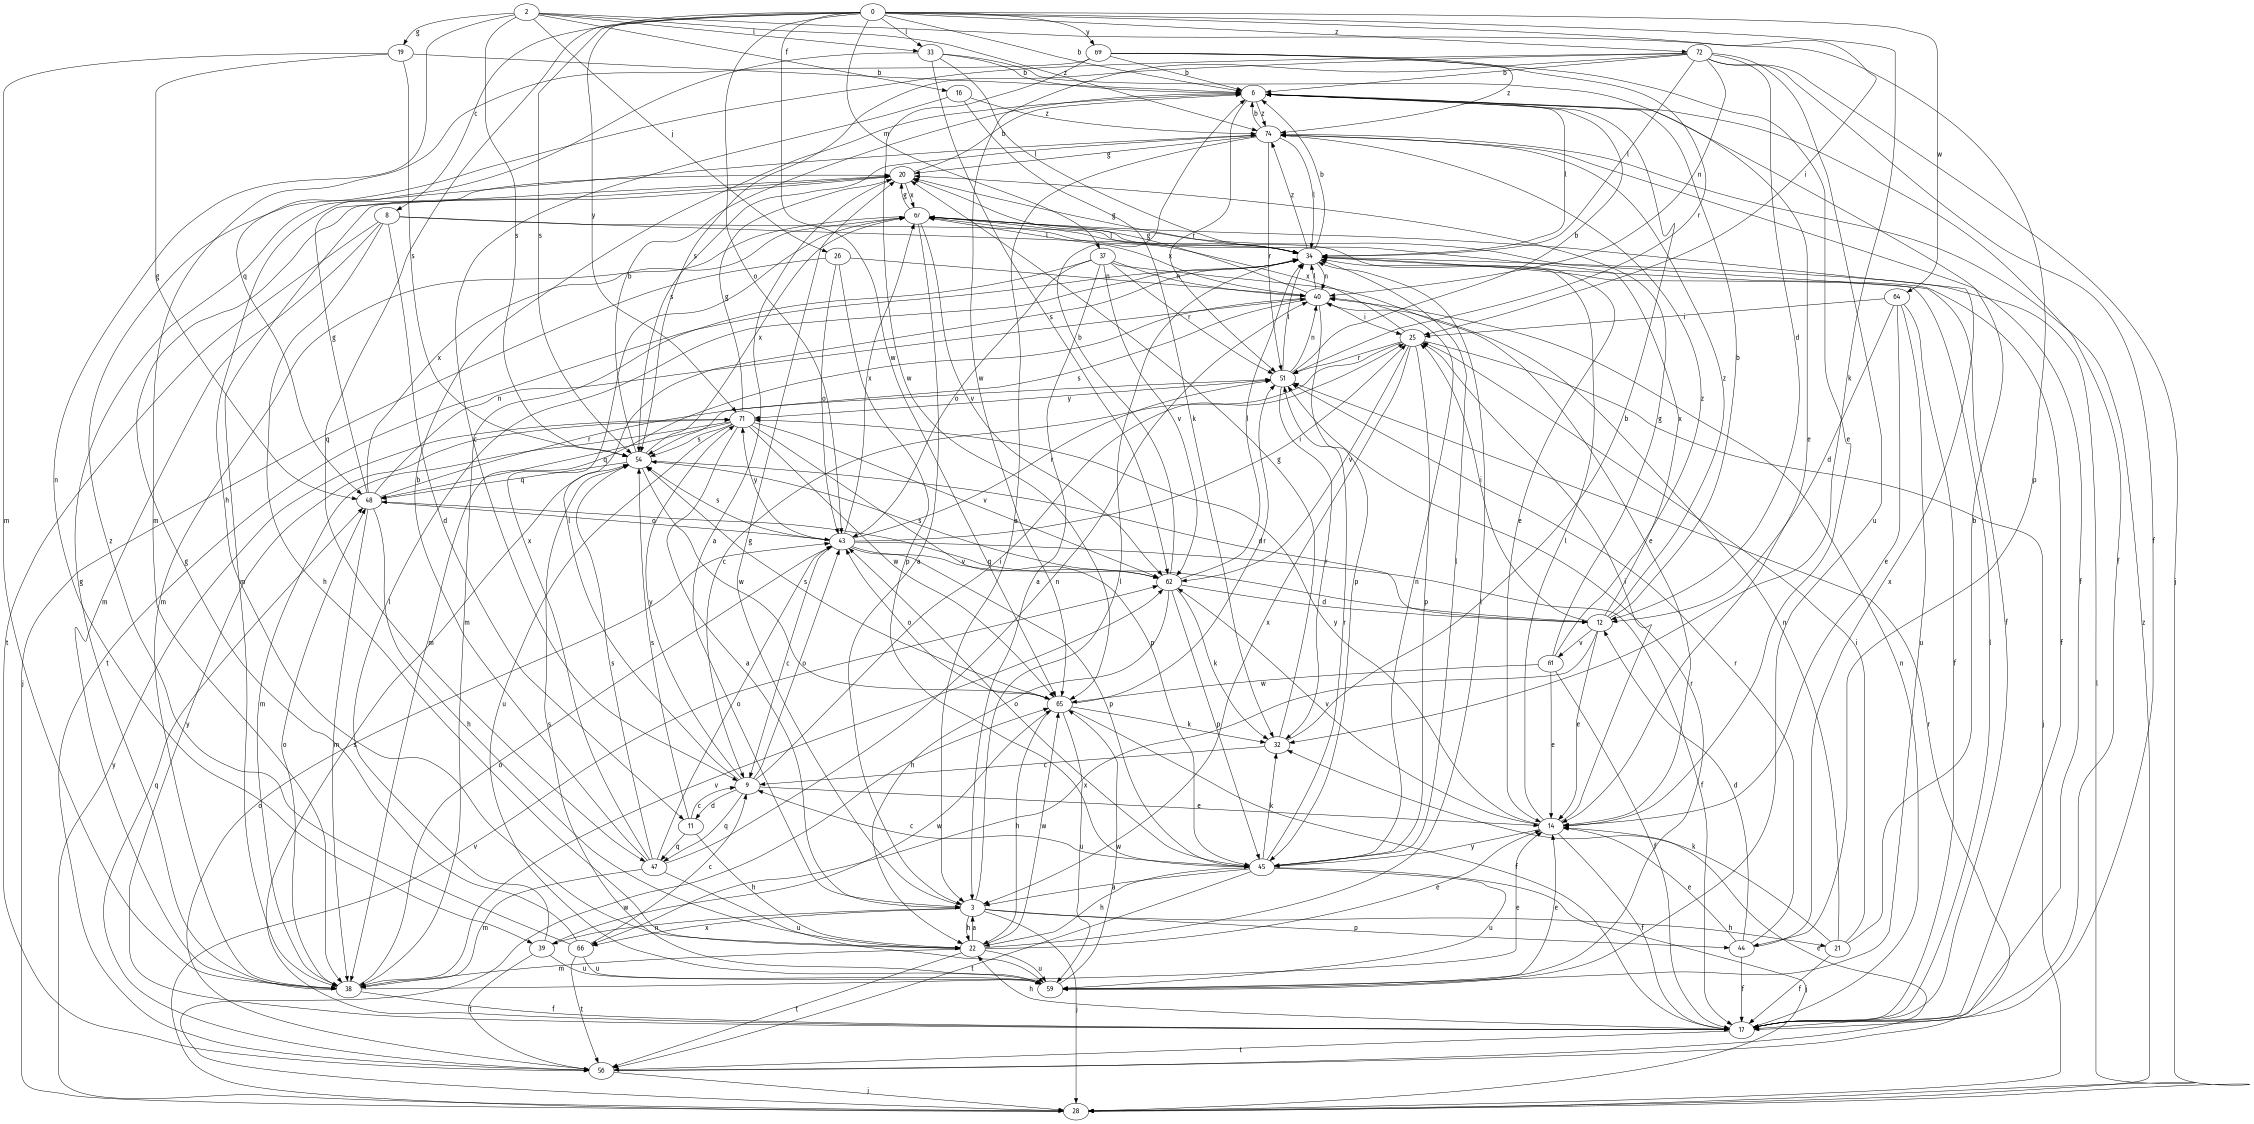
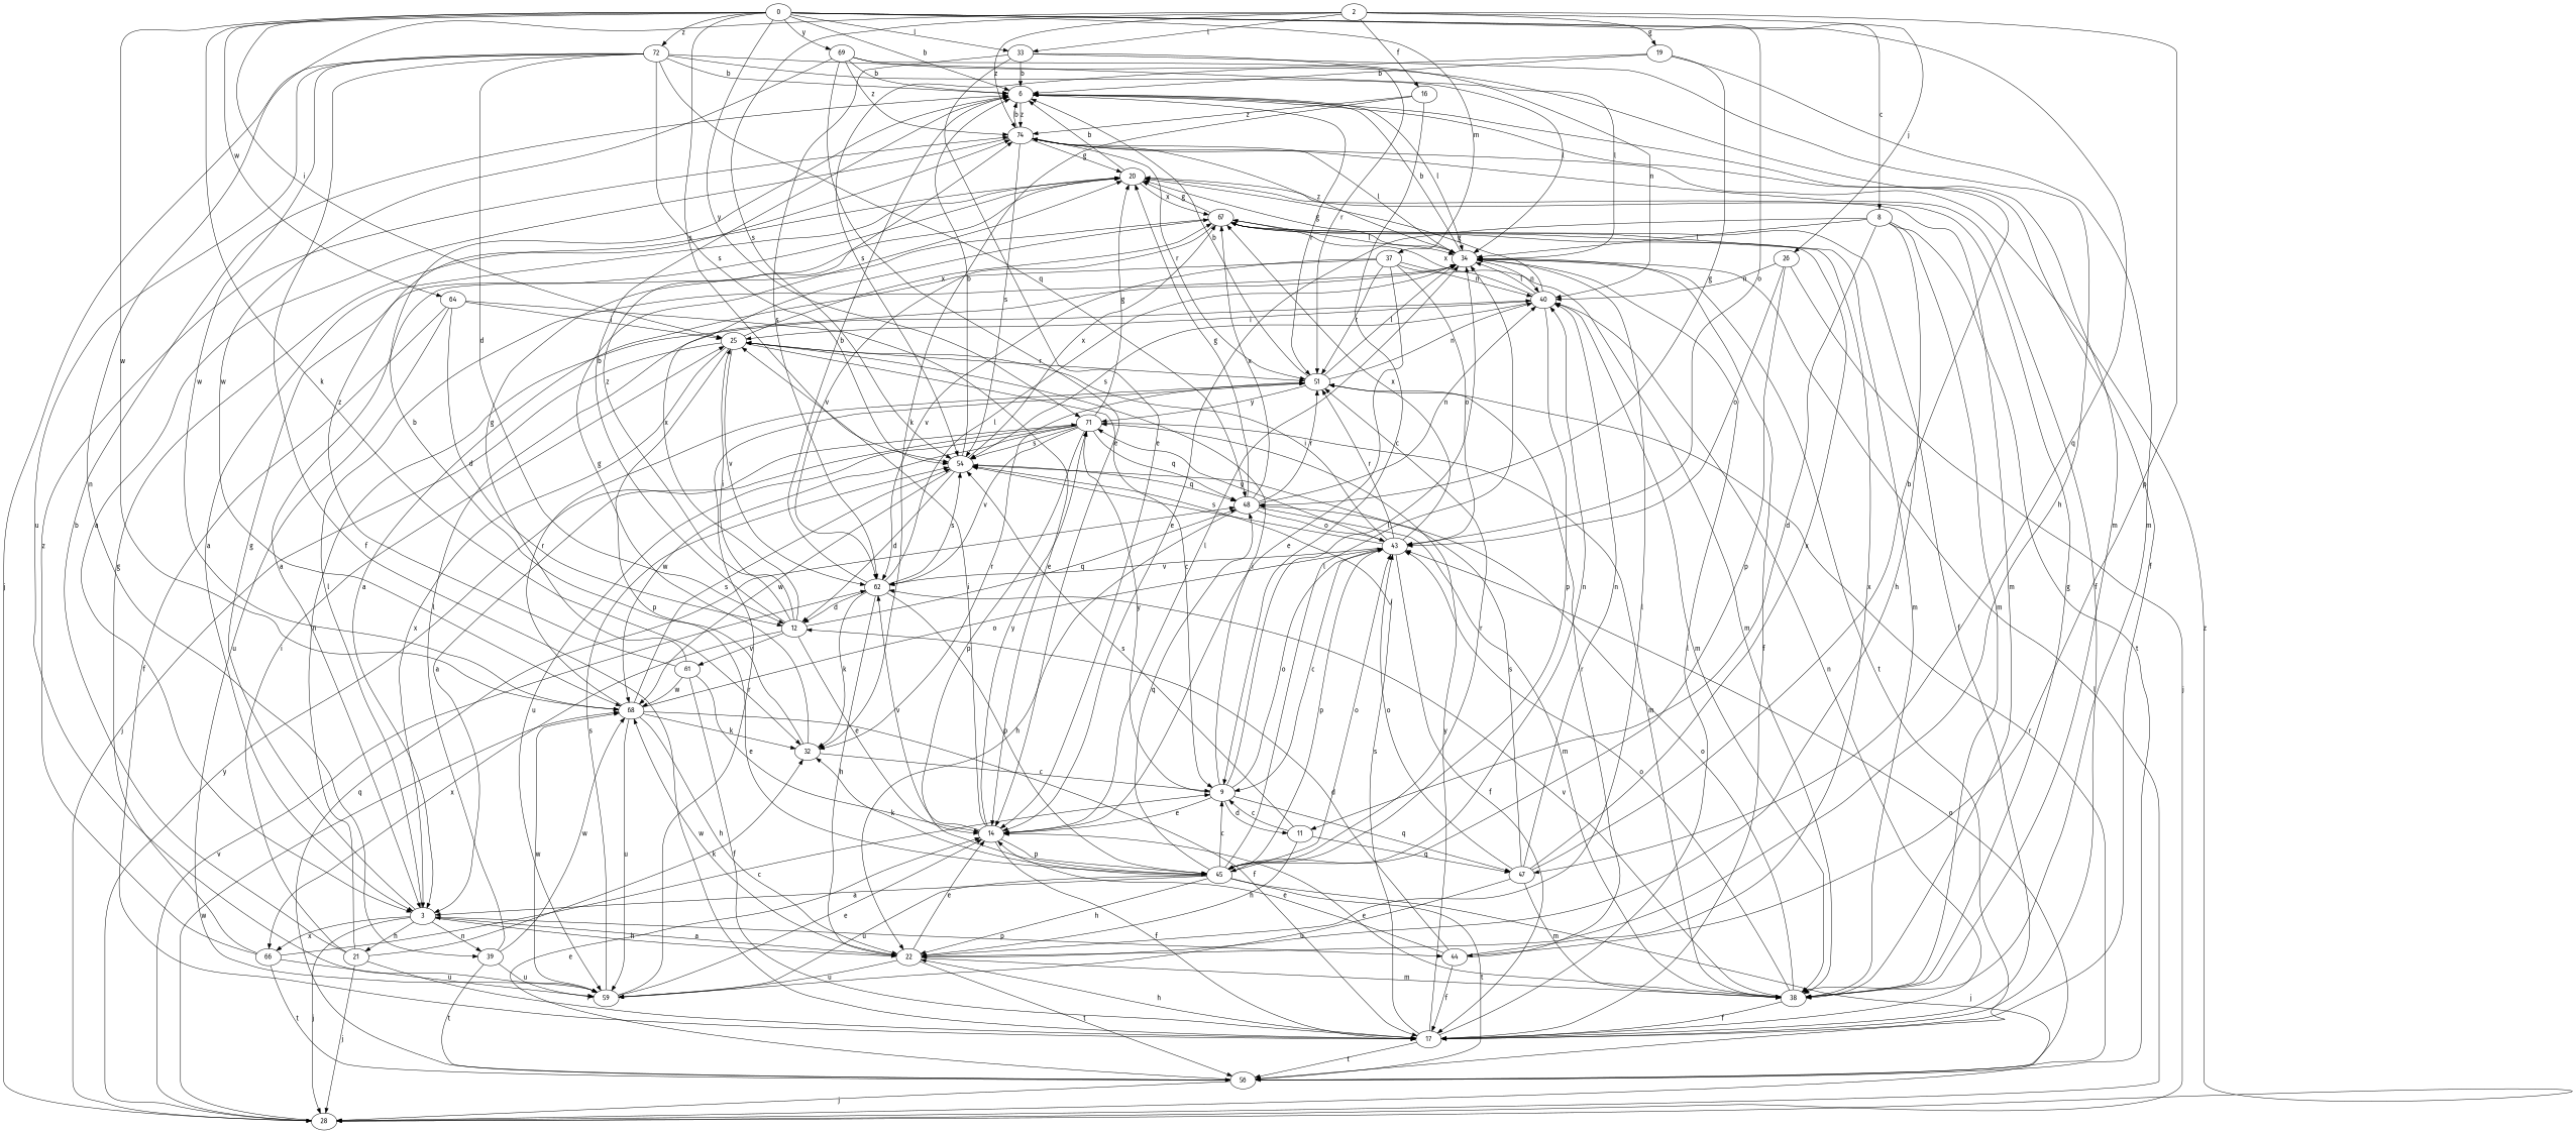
  strict digraph {
    fontname="Fira Sans"
    node [fontname="Fira Sans"]
    edge [fontname="Fira Sans"]
    0
    6
    8
    25
    32
    33
    37
    43
    47
    54
    64
-   65
+   65 [label=68]
    69
    71
    72
    74
    34
    17
    51
    22
    11
    14
    38
    56
    3
    28
    9
    67
    45
    62
    20
    40
    59
    12
    48
    2
    16
    19
    26
    39
    44
    21
    66
    61
    0 -> 6 [label=b]
    0 -> 8 [label=c]
    0 -> 25 [label=i]
    0 -> 32 [label=k]
    0 -> 33 [label=l]
    0 -> 37 [label=m]
    0 -> 43 [label=o]
    0 -> 47 [label=q]
    0 -> 54 [label=s]
    0 -> 64 [label=w]
    0 -> 65 [label=w]
    0 -> 69 [label=y]
    0 -> 71 [label=y]
    0 -> 72 [label=z]
    6 -> 74 [label=z]
    6 -> 34 [label=l]
    6 -> 17 [label=f]
    6 -> 51 [label=r]
    8 -> 34 [label=l]
    8 -> 22 [label=h]
    8 -> 11 [label=d]
    8 -> 14 [label=e]
    8 -> 38 [label=m]
    8 -> 56 [label=t]
    25 -> 51 [label=r]
    25 -> 3 [label=x]
    25 -> 28 [label=j]
    25 -> 9 [label=c]
    25 -> 67 [label=x]
    25 -> 45 [label=p]
    25 -> 62 [label=v]
    32 -> 6 [label=b]
    32 -> 9 [label=c]
    32 -> 20 [label=g]
    33 -> 6 [label=b]
    33 -> 34 [label=l]
    33 -> 22 [label=h]
    33 -> 14 [label=e]
    33 -> 62 [label=s]
    37 -> 43 [label=o]
    37 -> 51 [label=r]
    37 -> 14 [label=e]
    37 -> 38 [label=m]
    37 -> 3 [label=a]
    37 -> 62 [label=v]
    37 -> 40 [label=n]
    43 -> 25 [label=i]
    43 -> 54 [label=s]
    43 -> 71 [label=y]
    43 -> 17 [label=f]
    43 -> 51 [label=r]
    43 -> 9 [label=c]
    43 -> 67 [label=x]
    43 -> 45 [label=p]
    43 -> 62 [label=v]
    47 -> 6 [label=b]
    47 -> 43 [label=o]
    47 -> 54 [label=s]
    47 -> 38 [label=m]
    47 -> 67 [label=x]
    47 -> 40 [label=n]
    47 -> 59 [label=u]
    54 -> 6 [label=b]
    54 -> 65 [label=w]
    54 -> 67 [label=x]
    54 -> 12 [label=d]
    54 -> 48 [label=q]
    64 -> 25 [label=i]
    64 -> 17 [label=f]
    64 -> 14 [label=e]
    64 -> 59 [label=u]
    64 -> 12 [label=d]
    65 -> 32 [label=k]
    65 -> 43 [label=o]
    65 -> 54 [label=s]
    65 -> 17 [label=f]
    65 -> 51 [label=r]
    65 -> 22 [label=h]
    65 -> 59 [label=u]
    69 -> 6 [label=b]
    69 -> 65 [label=w]
    69 -> 74 [label=z]
    69 -> 51 [label=r]
    69 -> 14 [label=e]
    69 -> 38 [label=m]
    71 -> 54 [label=s]
    71 -> 65 [label=w]
    71 -> 38 [label=m]
    71 -> 3 [label=a]
    71 -> 45 [label=p]
    71 -> 62 [label=v]
    71 -> 20 [label=g]
    71 -> 59 [label=u]
    71 -> 48 [label=q]
    72 -> 6 [label=b]
    72 -> 54 [label=s]
    72 -> 65 [label=w]
    72 -> 34 [label=l]
    72 -> 17 [label=f]
    72 -> 28 [label=j]
    72 -> 40 [label=n]
    72 -> 59 [label=u]
    72 -> 12 [label=d]
    72 -> 48 [label=q]
    74 -> 6 [label=b]
    74 -> 54 [label=s]
    74 -> 34 [label=l]
    74 -> 17 [label=f]
    74 -> 51 [label=r]
    74 -> 3 [label=a]
    74 -> 20 [label=g]
    34 -> 6 [label=b]
    34 -> 74 [label=z]
    34 -> 17 [label=f]
    34 -> 56 [label=t]
    34 -> 20 [label=g]
    34 -> 40 [label=n]
    17 -> 54 [label=s]
    17 -> 71 [label=y]
    17 -> 34 [label=l]
    17 -> 22 [label=h]
    17 -> 56 [label=t]
    17 -> 40 [label=n]
    51 -> 6 [label=b]
    51 -> 32 [label=r]
    51 -> 71 [label=y]
    51 -> 34 [label=l]
    51 -> 40 [label=n]
    22 -> 65 [label=w]
    22 -> 34 [label=l]
    22 -> 14 [label=e]
    22 -> 38 [label=m]
    22 -> 56 [label=t]
    22 -> 3 [label=a]
    22 -> 59 [label=u]
    11 -> 47 [label=q]
    11 -> 54 [label=s]
    11 -> 22 [label=h]
    11 -> 9 [label=c]
    14 -> 25 [label=i]
    14 -> 71 [label=y]
    14 -> 34 [label=l]
    14 -> 17 [label=f]
-   14 -> 45 [label=y]
+   14 -> 45 [label=p]
    14 -> 62 [label=v]
    38 -> 43 [label=o]
    38 -> 17 [label=f]
    38 -> 14 [label=e]
    38 -> 62 [label=v]
    38 -> 20 [label=g]
    38 -> 48 [label=o]
    56 -> 43 [label=o]
    56 -> 51 [label=r]
    56 -> 14 [label=e]
    56 -> 28 [label=j]
    56 -> 48 [label=q]
    3 -> 34 [label=l]
    3 -> 22 [label=h]
    3 -> 28 [label=j]
    3 -> 20 [label=g]
    3 -> 39 [label=n]
    3 -> 44 [label=p]
    3 -> 21 [label=h]
    3 -> 66 [label=x]
    28 -> 65 [label=w]
    28 -> 71 [label=y]
    28 -> 74 [label=z]
    28 -> 34 [label=l]
    28 -> 62 [label=v]
    9 -> 25 [label=i]
    9 -> 43 [label=o]
    9 -> 47 [label=q]
    9 -> 71 [label=y]
    9 -> 34 [label=l]
    9 -> 11 [label=d]
    9 -> 14 [label=e]
    67 -> 34 [label=l]
    67 -> 17 [label=f]
    67 -> 38 [label=m]
    67 -> 3 [label=a]
    67 -> 62 [label=v]
    67 -> 20 [label=g]
    45 -> 32 [label=k]
    45 -> 43 [label=o]
    45 -> 34 [label=l]
    45 -> 51 [label=r]
    45 -> 22 [label=h]
    45 -> 56 [label=t]
    45 -> 3 [label=a]
    45 -> 28 [label=j]
    45 -> 9 [label=c]
    45 -> 40 [label=n]
    45 -> 59 [label=u]
+   45 -> 48 [label=q]
    62 -> 6 [label=b]
    62 -> 32 [label=k]
    62 -> 54 [label=s]
    62 -> 34 [label=l]
    62 -> 22 [label=h]
    62 -> 45 [label=p]
    62 -> 12 [label=d]
    20 -> 6 [label=b]
    20 -> 38 [label=m]
    20 -> 3 [label=a]
    20 -> 67 [label=x]
    40 -> 25 [label=i]
    40 -> 54 [label=s]
    40 -> 34 [label=l]
    40 -> 38 [label=m]
    40 -> 67 [label=x]
    40 -> 45 [label=p]
    40 -> 20 [label=g]
    59 -> 54 [label=s]
    59 -> 65 [label=w]
    59 -> 51 [label=r]
    59 -> 14 [label=e]
    12 -> 6 [label=b]
    12 -> 25 [label=i]
    12 -> 74 [label=z]
    12 -> 14 [label=e]
    12 -> 67 [label=x]
    12 -> 48 [label=q]
    12 -> 66 [label=x]
    12 -> 61 [label=v]
    48 -> 43 [label=o]
    48 -> 51 [label=r]
    48 -> 22 [label=h]
    48 -> 38 [label=m]
    48 -> 67 [label=x]
    48 -> 20 [label=g]
    48 -> 40 [label=n]
    2 -> 33 [label=l]
    2 -> 54 [label=s]
    2 -> 74 [label=z]
    2 -> 16 [label=f]
    2 -> 19 [label=g]
    2 -> 26 [label=j]
    2 -> 39 [label=n]
    2 -> 44 [label=p]
    16 -> 32 [label=k]
    16 -> 74 [label=z]
    16 -> 9 [label=c]
    19 -> 6 [label=b]
    19 -> 54 [label=s]
    19 -> 38 [label=m]
    19 -> 48 [label=g]
    26 -> 43 [label=o]
    26 -> 28 [label=j]
    26 -> 45 [label=p]
    26 -> 40 [label=n]
    39 -> 65 [label=w]
    39 -> 34 [label=l]
    39 -> 56 [label=t]
    39 -> 59 [label=u]
    44 -> 17 [label=f]
    44 -> 51 [label=r]
    44 -> 14 [label=e]
    44 -> 67 [label=x]
    44 -> 12 [label=d]
    21 -> 6 [label=b]
    21 -> 25 [label=i]
    21 -> 32 [label=k]
    21 -> 17 [label=f]
+   21 -> 28 [label=j]
    21 -> 40 [label=n]
    66 -> 74 [label=z]
    66 -> 56 [label=t]
    66 -> 9 [label=c]
    66 -> 20 [label=g]
    66 -> 59 [label=u]
    61 -> 65 [label=w]
    61 -> 74 [label=z]
    61 -> 17 [label=f]
    61 -> 14 [label=e]
    61 -> 20 [label=g]
  }
